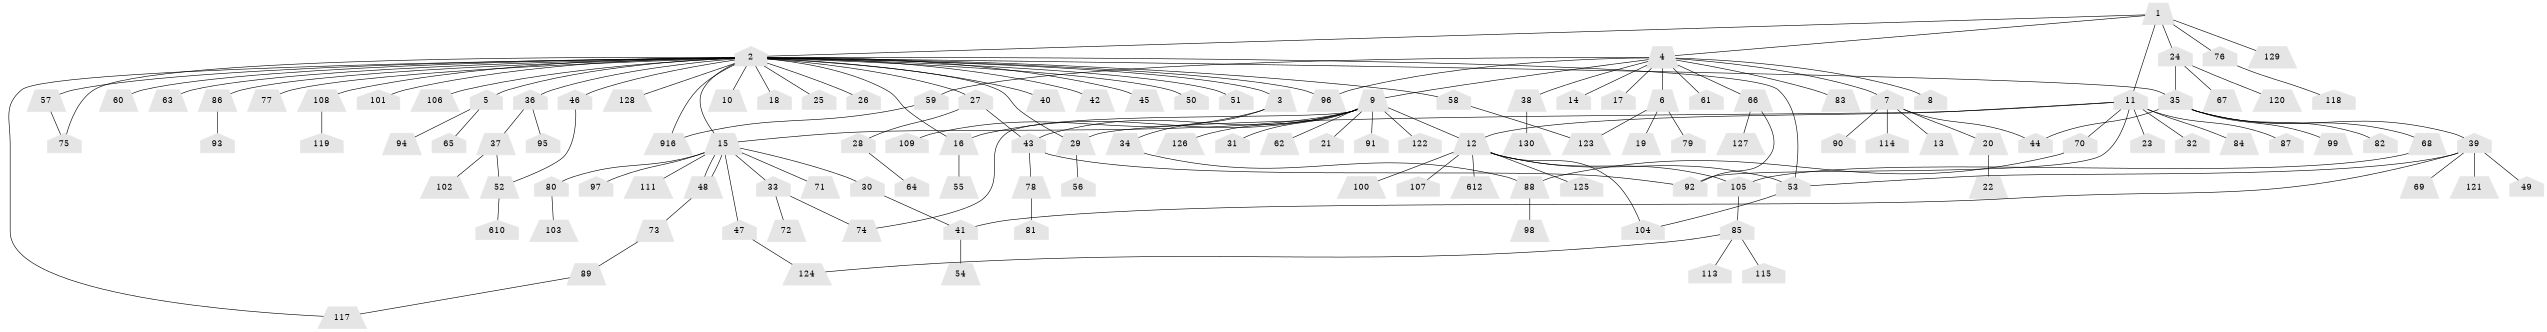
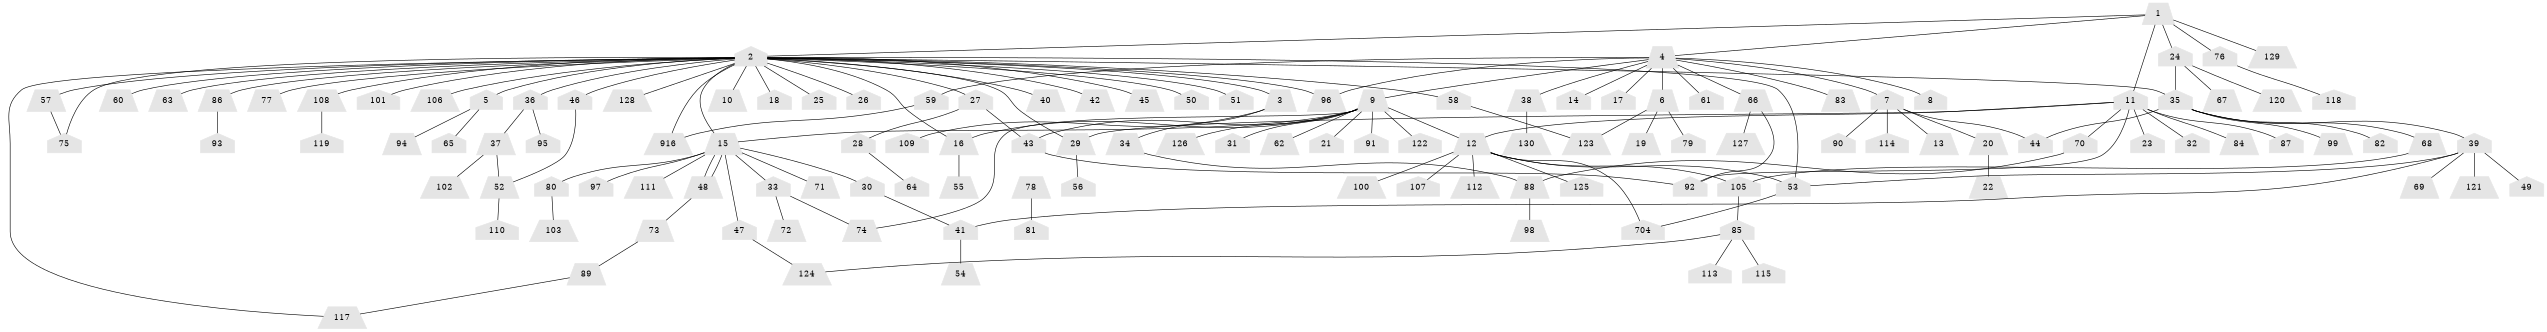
  graph {
    node [color=gray90 shape=house style=filled]
    2
    1 [shape=trapezium]
    4 [shape=trapezium]
    11
    24
    76
    129 [shape=trapezium]
    3 [shape=trapezium]
    5
    10 [shape=trapezium]
    15 [shape=trapezium]
    16 [shape=trapezium]
    18
    25
    26
    27
    29 [shape=trapezium]
    36
    40 [shape=trapezium]
    42 [shape=trapezium]
    45 [shape=trapezium]
    46
    50
    51
    53
    57 [shape=trapezium]
    58
    60 [shape=trapezium]
    63 [shape=trapezium]
    75
    77 [shape=trapezium]
    86 [shape=trapezium]
    96 [shape=trapezium]
    101
    106 [shape=trapezium]
    108 [shape=trapezium]
    n37 [label=916 shape=trapezium]
    117 [shape=trapezium]
    128 [shape=trapezium]
    35
    6 [shape=trapezium]
    7
    8
    9 [shape=trapezium]
    14
    17
    38 [shape=trapezium]
    59
    61
    66 [shape=trapezium]
    83 [shape=trapezium]
    12 [shape=trapezium]
    23
    32
    70
    84 [shape=trapezium]
    87
    92
    67 [shape=trapezium]
    120 [shape=trapezium]
    118
    34 [shape=trapezium]
    109
    65
    94 [shape=trapezium]
    30
    33
    47
    48 [shape=trapezium]
    71 [shape=trapezium]
    80
    97
    111 [shape=trapezium]
    55 [shape=trapezium]
    43
    28
    56
    37 [shape=trapezium]
    95
    52 [shape=trapezium]
-   104
+   104 [label=704]
    123 [shape=trapezium]
    93
    119
    88 [shape=trapezium]
    19 [shape=trapezium]
    79
    13 [shape=trapezium]
    20 [shape=trapezium]
    44
    90
    114
    21
    31
    62 [shape=trapezium]
    74 [shape=trapezium]
    91
    122
    126 [shape=trapezium]
    130 [shape=trapezium]
    127 [shape=trapezium]
    22 [shape=trapezium]
    100 [shape=trapezium]
    105
    107
-   112 [shape=trapezium label=612]
+   112 [shape=trapezium]
    125
    78 [shape=trapezium]
    85
    41
    72 [shape=trapezium]
    124 [shape=trapezium]
    73 [shape=trapezium]
    103 [shape=trapezium]
    39
    68 [shape=trapezium]
    82
    99 [shape=trapezium]
    64
    54 [shape=trapezium]
    98 [shape=trapezium]
    49
    69 [shape=trapezium]
    121 [shape=trapezium]
    102 [shape=trapezium]
-   110 [label=610]
+   110
    81
    89 [shape=trapezium]
    113
    115
    2 -- 3
    2 -- 5
    2 -- 10
    2 -- 15
    2 -- 16
    2 -- 18
    2 -- 25
    2 -- 26
    2 -- 27
    2 -- 29
    2 -- 36
    2 -- 40
    2 -- 42
    2 -- 45
    2 -- 46
    2 -- 50
    2 -- 51
    2 -- 53
    2 -- 57
    2 -- 58
    2 -- 60
    2 -- 63
    2 -- 75
    2 -- 77
    2 -- 86
    2 -- 96
    2 -- 101
    2 -- 106
    2 -- 108
    2 -- n37
    2 -- 117
    2 -- 128
    2 -- 35
    1 -- 2
    1 -- 4
    1 -- 11
    1 -- 24
    1 -- 76
    1 -- 129
    4 -- 96
    4 -- 6
    4 -- 7
    4 -- 8
    4 -- 9
    4 -- 14
    4 -- 17
    4 -- 38
    4 -- 59
    4 -- 61
    4 -- 66
    4 -- 83
    11 -- 29
    11 -- 12
    11 -- 23
    11 -- 32
    11 -- 70
    11 -- 84
    11 -- 87
    11 -- 92
    24 -- 35
    24 -- 67
    24 -- 120
    76 -- 118
    3 -- 34
    3 -- 109
    5 -- 65
    5 -- 94
    15 -- 30
    15 -- 33
    15 -- 47
    15 -- 48
    15 -- 48
    15 -- 71
    15 -- 80
    15 -- 97
    15 -- 111
    16 -- 55
    27 -- 43
    27 -- 28
    29 -- 56
    36 -- 37
    36 -- 95
    46 -- 52
    53 -- 104
    57 -- 75
    58 -- 123
    86 -- 93
    108 -- 119
    35 -- 44
    35 -- 39
    35 -- 68
    35 -- 82
    35 -- 99
    6 -- 123
    6 -- 19
    6 -- 79
    7 -- 13
    7 -- 20
    7 -- 44
    7 -- 90
    7 -- 114
    9 -- 15
    9 -- 16
    9 -- 12
    9 -- 43
    9 -- 21
    9 -- 31
    9 -- 62
    9 -- 74
    9 -- 91
    9 -- 122
    9 -- 126
    38 -- 130
    59 -- n37
    66 -- 92
    66 -- 127
    12 -- 53
    12 -- 104
    12 -- 100
    12 -- 105
    12 -- 107
    12 -- 112
    12 -- 125
    70 -- 88
    34 -- 88
    30 -- 41
    33 -- 74
    33 -- 72
    47 -- 124
    48 -- 73
    80 -- 103
    43 -- 92
-   43 -- 78
    28 -- 64
    37 -- 52
    37 -- 102
    52 -- 110
    88 -- 98
    20 -- 22
    105 -- 85
    78 -- 81
    85 -- 124
    85 -- 113
    85 -- 115
    41 -- 54
    73 -- 89
    39 -- 53
    39 -- 41
    39 -- 49
    39 -- 69
    39 -- 121
    68 -- 105
    89 -- 117
  }
